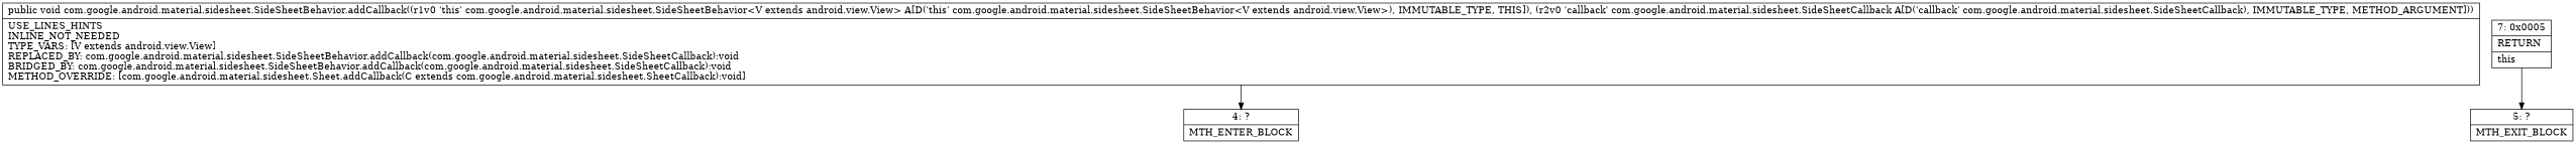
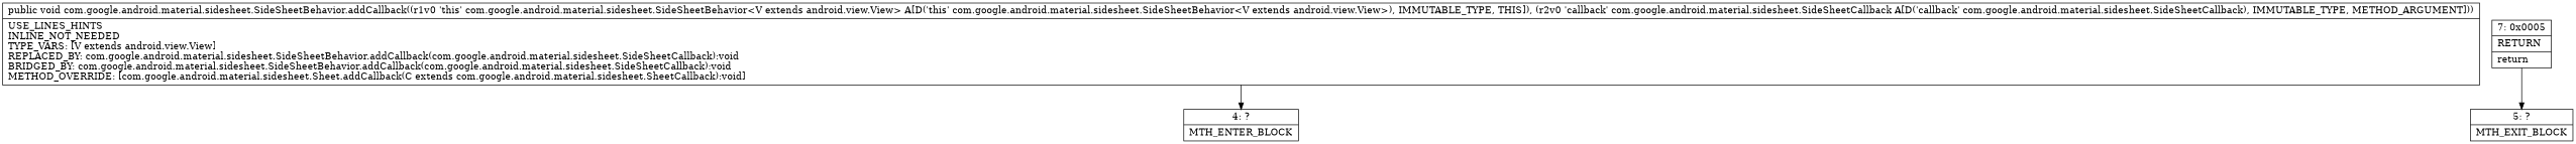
  digraph {
    node [shape=record]
    n1 [label="{4\:\ ?|MTH_ENTER_BLOCK\l}"]
-   n2 [label="{7\:\ 0x0005|RETURN\l|this\l}"]
+   n2 [label="{7\:\ 0x0005|RETURN\l|return\l}"]
    n3 [label="{5\:\ ?|MTH_EXIT_BLOCK\l}"]
    n4 [label="{public void com.google.android.material.sidesheet.SideSheetBehavior.addCallback((r1v0 'this' com.google.android.material.sidesheet.SideSheetBehavior\<V extends android.view.View\> A[D('this' com.google.android.material.sidesheet.SideSheetBehavior\<V extends android.view.View\>), IMMUTABLE_TYPE, THIS]), (r2v0 'callback' com.google.android.material.sidesheet.SideSheetCallback A[D('callback' com.google.android.material.sidesheet.SideSheetCallback), IMMUTABLE_TYPE, METHOD_ARGUMENT]))  | USE_LINES_HINTS\lINLINE_NOT_NEEDED\lTYPE_VARS: [V extends android.view.View]\lREPLACED_BY: com.google.android.material.sidesheet.SideSheetBehavior.addCallback(com.google.android.material.sidesheet.SideSheetCallback):void\lBRIDGED_BY: com.google.android.material.sidesheet.SideSheetBehavior.addCallback(com.google.android.material.sidesheet.SideSheetCallback):void\lMETHOD_OVERRIDE: [com.google.android.material.sidesheet.Sheet.addCallback(C extends com.google.android.material.sidesheet.SheetCallback):void]\l}"]
    n2 -> n3
    n4 -> n1
  }
